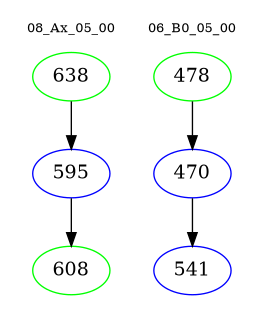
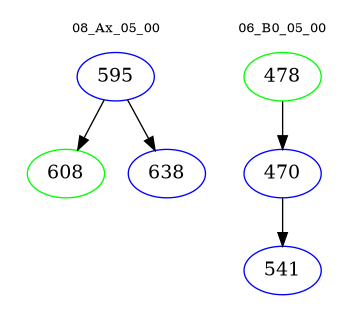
  digraph {
    node [color=blue]
    edge [color=black]
    n1 [label=595]
    n2 [color=green label=608]
-   n3 [color=green label=638]
+   n3 [label=638]
    n4 [label=470]
    n5 [color=green label=478]
    n6 [label=541]
    subgraph cluster_1 {
      color=white
      fontsize=10
      label="08_Ax_05_00"
      n1
      n2
      n3
    }
    subgraph cluster_2 {
      color=white
      fontsize=10
      label="06_B0_05_00"
      n4
      n5
      n6
    }
    n1 -> n2
-   n3 -> n1
+   n1 -> n3
    n4 -> n6
    n5 -> n4
  }
